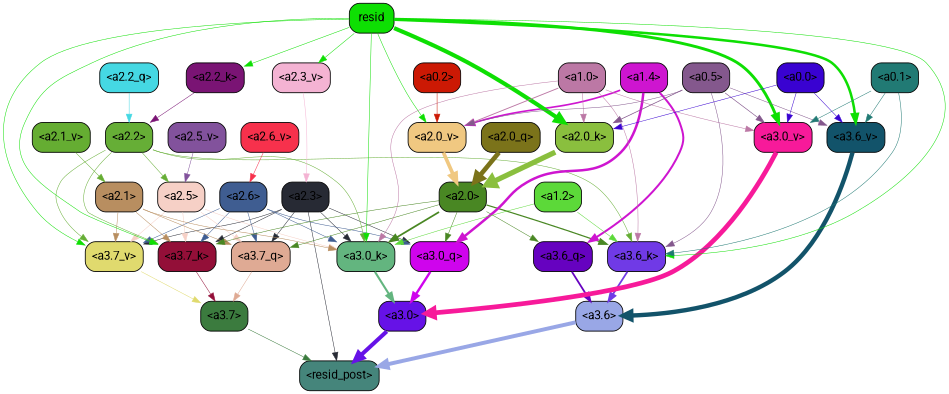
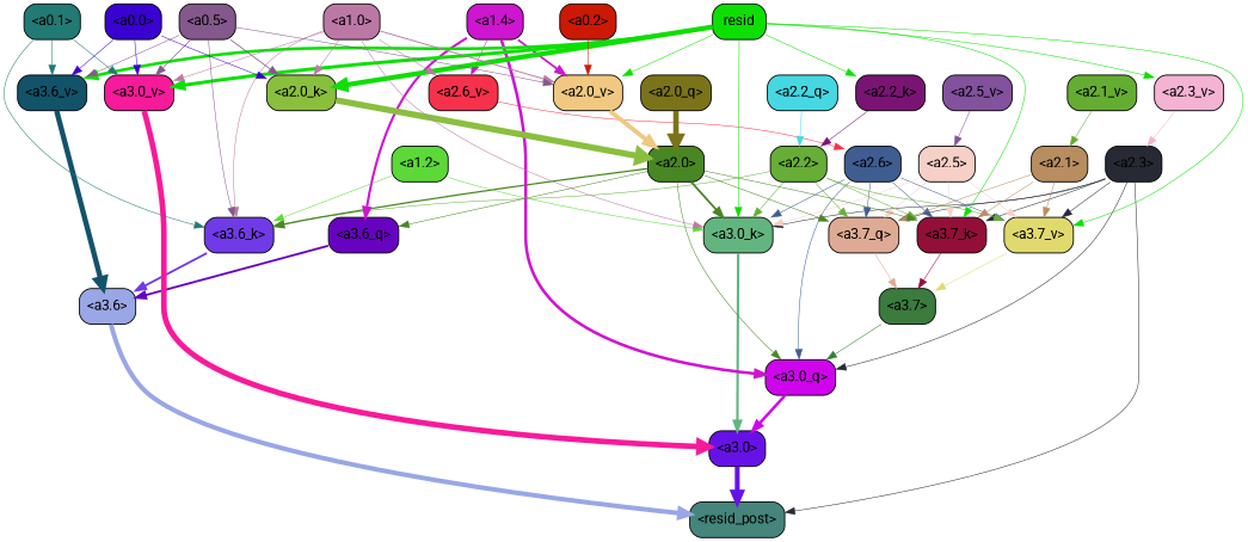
  strict digraph {
    fontname=Roboto
    splines=true
    node [color=black fontname=Roboto shape=box style="filled, rounded"]
    edge [color="#0edf03" fontname=Roboto penwidth=0.6]
    "<a3.7>" [fillcolor="#3b7b3e"]
    "<resid_post>" [fillcolor="#45857b"]
    "<a3.6>" [fillcolor="#99a7e6"]
    "<a3.0>" [fillcolor="#6612e7"]
    "<a2.3>" [fillcolor="#272a34"]
    "<a3.7_q>" [fillcolor="#dfaa94"]
    "<a3.0_q>" [fillcolor="#cf04ed"]
    "<a3.7_k>" [fillcolor="#930f38"]
    "<a3.0_k>" [fillcolor="#63b57f"]
    "<a3.7_v>" [fillcolor="#e0da6e"]
    "<a3.6_q>" [fillcolor="#6602c0"]
    "<a3.6_k>" [fillcolor="#703ae6"]
    "<a3.6_v>" [fillcolor="#12536a"]
    "<a3.0_v>" [fillcolor="#f71a9a"]
    "<a2.6>" [fillcolor="#3f5d91"]
    "<a2.5>" [fillcolor="#f6d0c6"]
    "<a2.2>" [fillcolor="#66ae36"]
    "<a2.1>" [fillcolor="#b88e60"]
    "<a2.0>" [fillcolor="#498723"]
    "<a1.4>" [fillcolor="#ce15d0"]
    "<a2.6_v>" [fillcolor="#f7314c"]
    "<a2.0_v>" [fillcolor="#f0c881"]
    n23 [fillcolor="#0edf03" label=resid]
    "<a2.2_k>" [fillcolor="#7a1474"]
    "<a2.0_k>" [fillcolor="#8abf3e"]
    "<a2.3_v>" [fillcolor="#f4b3d3"]
    "<a1.2>" [fillcolor="#5cd939"]
    "<a1.0>" [fillcolor="#bc78a5"]
    "<a0.5>" [fillcolor="#84588d"]
    "<a0.1>" [fillcolor="#217a74"]
    "<a0.0>" [fillcolor="#3902d1"]
    "<a2.2_q>" [fillcolor="#45d8e3"]
    "<a2.0_q>" [fillcolor="#7b731a"]
    "<a2.5_v>" [fillcolor="#82529c"]
    "<a2.1_v>" [fillcolor="#65ad32"]
    "<a0.2>" [fillcolor="#cc1904"]
-   "<a3.7>" -> "<resid_post>" [color="#3b7b3e"]
+   "<a3.7>" -> "<a3.0_q>" [color="#3b7b3e"]
    "<a3.6>" -> "<resid_post>" [color="#99a7e6" penwidth=4.7534414529800415]
    "<a3.0>" -> "<resid_post>" [color="#6612e7" penwidth=4.898576855659485]
    "<a2.3>" -> "<resid_post>" [color="#272a34"]
    "<a2.3>" -> "<a3.7_q>" [color="#272a34"]
    "<a2.3>" -> "<a3.0_q>" [color="#272a34"]
    "<a2.3>" -> "<a3.7_k>" [color="#272a34"]
    "<a2.3>" -> "<a3.0_k>" [color="#272a34"]
    "<a2.3>" -> "<a3.7_v>" [color="#272a34"]
    "<a3.7_q>" -> "<a3.7>" [color="#dfaa94"]
    "<a3.0_q>" -> "<a3.0>" [color="#cf04ed" penwidth=2.870753765106201]
    "<a3.7_k>" -> "<a3.7>" [color="#930f38"]
    "<a3.0_k>" -> "<a3.0>" [color="#63b57f" penwidth=2.520303964614868]
    "<a3.7_v>" -> "<a3.7>" [color="#e0da6e"]
    "<a3.6_q>" -> "<a3.6>" [color="#6602c0" penwidth=2.160832464694977]
    "<a3.6_k>" -> "<a3.6>" [color="#703ae6" penwidth=2.13908451795578]
    "<a3.6_v>" -> "<a3.6>" [color="#12536a" penwidth=5.297133803367615]
    "<a3.0_v>" -> "<a3.0>" [color="#f71a9a" penwidth=5.680712580680847]
    "<a2.6>" -> "<a3.7_q>" [color="#3f5d91"]
    "<a2.6>" -> "<a3.0_q>" [color="#3f5d91"]
    "<a2.6>" -> "<a3.7_k>" [color="#3f5d91"]
    "<a2.6>" -> "<a3.0_k>" [color="#3f5d91"]
    "<a2.6>" -> "<a3.7_v>" [color="#3f5d91"]
    "<a2.5>" -> "<a3.7_q>" [color="#f6d0c6"]
    "<a2.5>" -> "<a3.7_k>" [color="#f6d0c6"]
    "<a2.5>" -> "<a3.0_k>" [color="#f6d0c6"]
    "<a2.5>" -> "<a3.7_v>" [color="#f6d0c6"]
-   "<a2.2>" -> "<a2.5>" [color="#66ae36"]
+   "<a2.2>" -> "<a3.7_q>" [color="#66ae36"]
    "<a2.2>" -> "<a3.7_k>" [color="#66ae36"]
    "<a2.2>" -> "<a3.0_k>" [color="#66ae36"]
    "<a2.2>" -> "<a3.7_v>" [color="#66ae36"]
    "<a2.2>" -> "<a3.6_k>" [color="#66ae36"]
    "<a2.1>" -> "<a3.7_q>" [color="#b88e60"]
    "<a2.1>" -> "<a3.7_k>" [color="#b88e60"]
-   "<a2.1>" -> "<a3.0_k>" [color="#b88e60"]
    "<a2.1>" -> "<a3.7_v>" [color="#b88e60"]
    "<a2.0>" -> "<a3.7_q>" [color="#498723"]
    "<a2.0>" -> "<a3.0_q>" [color="#498723"]
    "<a2.0>" -> "<a3.7_k>" [color="#498723"]
    "<a2.0>" -> "<a3.0_k>" [color="#498723" penwidth=2.095262974500656]
    "<a2.0>" -> "<a3.6_q>" [color="#498723"]
    "<a2.0>" -> "<a3.6_k>" [color="#498723" penwidth=1.4807794839143753]
    "<a1.4>" -> "<a3.0_q>" [color="#ce15d0" penwidth=3.0341034531593323]
    "<a1.4>" -> "<a3.6_q>" [color="#ce15d0" penwidth=2.425799250602722]
+   "<a1.4>" -> "<a2.6_v>" [color="#ce15d0"]
    "<a1.4>" -> "<a2.0_v>" [color="#ce15d0" penwidth=2.007302835583687]
    "<a2.6_v>" -> "<a2.6>" [color="#f7314c"]
    "<a2.0_v>" -> "<a2.0>" [color="#f0c881" penwidth=4.422677040100098]
    n23 -> "<a3.7_k>"
    n23 -> "<a3.0_k>"
    n23 -> "<a3.7_v>"
-   n23 -> "<a3.6_k>"
    n23 -> "<a3.6_v>" [penwidth=3.067279100418091]
    n23 -> "<a3.0_v>" [penwidth=3.5202720761299133]
    n23 -> "<a2.0_v>"
    n23 -> "<a2.2_k>"
    n23 -> "<a2.0_k>" [penwidth=4.9759310483932495]
    n23 -> "<a2.3_v>"
    "<a2.2_k>" -> "<a2.2>" [color="#7a1474"]
    "<a2.0_k>" -> "<a2.0>" [color="#8abf3e" penwidth=6.344284534454346]
    "<a2.3_v>" -> "<a2.3>" [color="#f4b3d3"]
    "<a1.2>" -> "<a3.0_k>" [color="#5cd939"]
    "<a1.2>" -> "<a3.6_k>" [color="#5cd939"]
    "<a1.0>" -> "<a3.0_k>" [color="#bc78a5"]
    "<a1.0>" -> "<a3.6_k>" [color="#bc78a5"]
    "<a1.0>" -> "<a3.0_v>" [color="#bc78a5"]
+   "<a1.0>" -> "<a2.6_v>" [color="#bc78a5"]
    "<a1.0>" -> "<a2.0_v>" [color="#bc78a5" penwidth=1.0943371653556824]
    "<a1.0>" -> "<a2.0_k>" [color="#bc78a5"]
    "<a0.5>" -> "<a3.6_k>" [color="#84588d"]
    "<a0.5>" -> "<a3.6_v>" [color="#84588d"]
    "<a0.5>" -> "<a3.0_v>" [color="#84588d" penwidth=0.764040544629097]
    "<a0.5>" -> "<a2.0_v>" [color="#84588d"]
    "<a0.5>" -> "<a2.0_k>" [color="#84588d" penwidth=0.8956001400947571]
    "<a0.1>" -> "<a3.6_k>" [color="#217a74"]
    "<a0.1>" -> "<a3.6_v>" [color="#217a74"]
    "<a0.1>" -> "<a3.0_v>" [color="#217a74"]
    "<a0.0>" -> "<a3.6_v>" [color="#3902d1"]
    "<a0.0>" -> "<a3.0_v>" [color="#3902d1"]
    "<a0.0>" -> "<a2.0_k>" [color="#3902d1"]
    "<a2.2_q>" -> "<a2.2>" [color="#45d8e3"]
    "<a2.0_q>" -> "<a2.0>" [color="#7b731a" penwidth=5.606565475463867]
    "<a2.5_v>" -> "<a2.5>" [color="#82529c"]
    "<a2.1_v>" -> "<a2.1>" [color="#65ad32"]
    "<a0.2>" -> "<a2.0_v>" [color="#cc1904"]
  }
